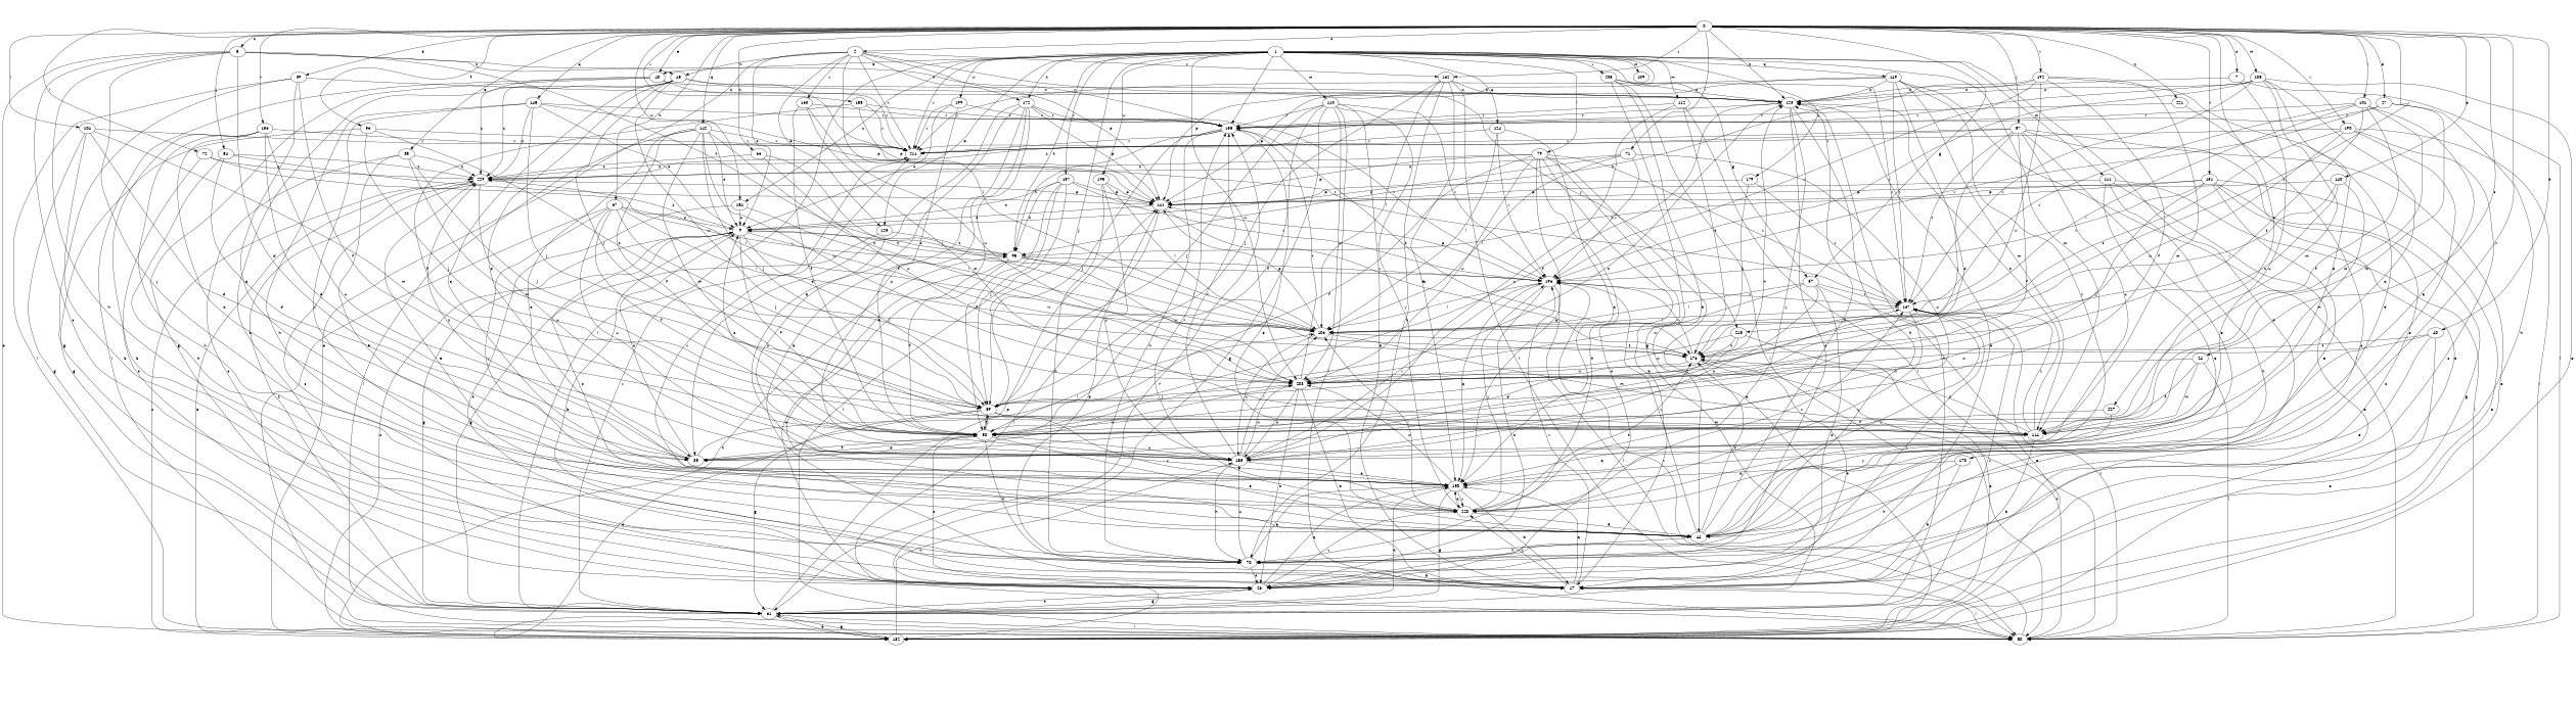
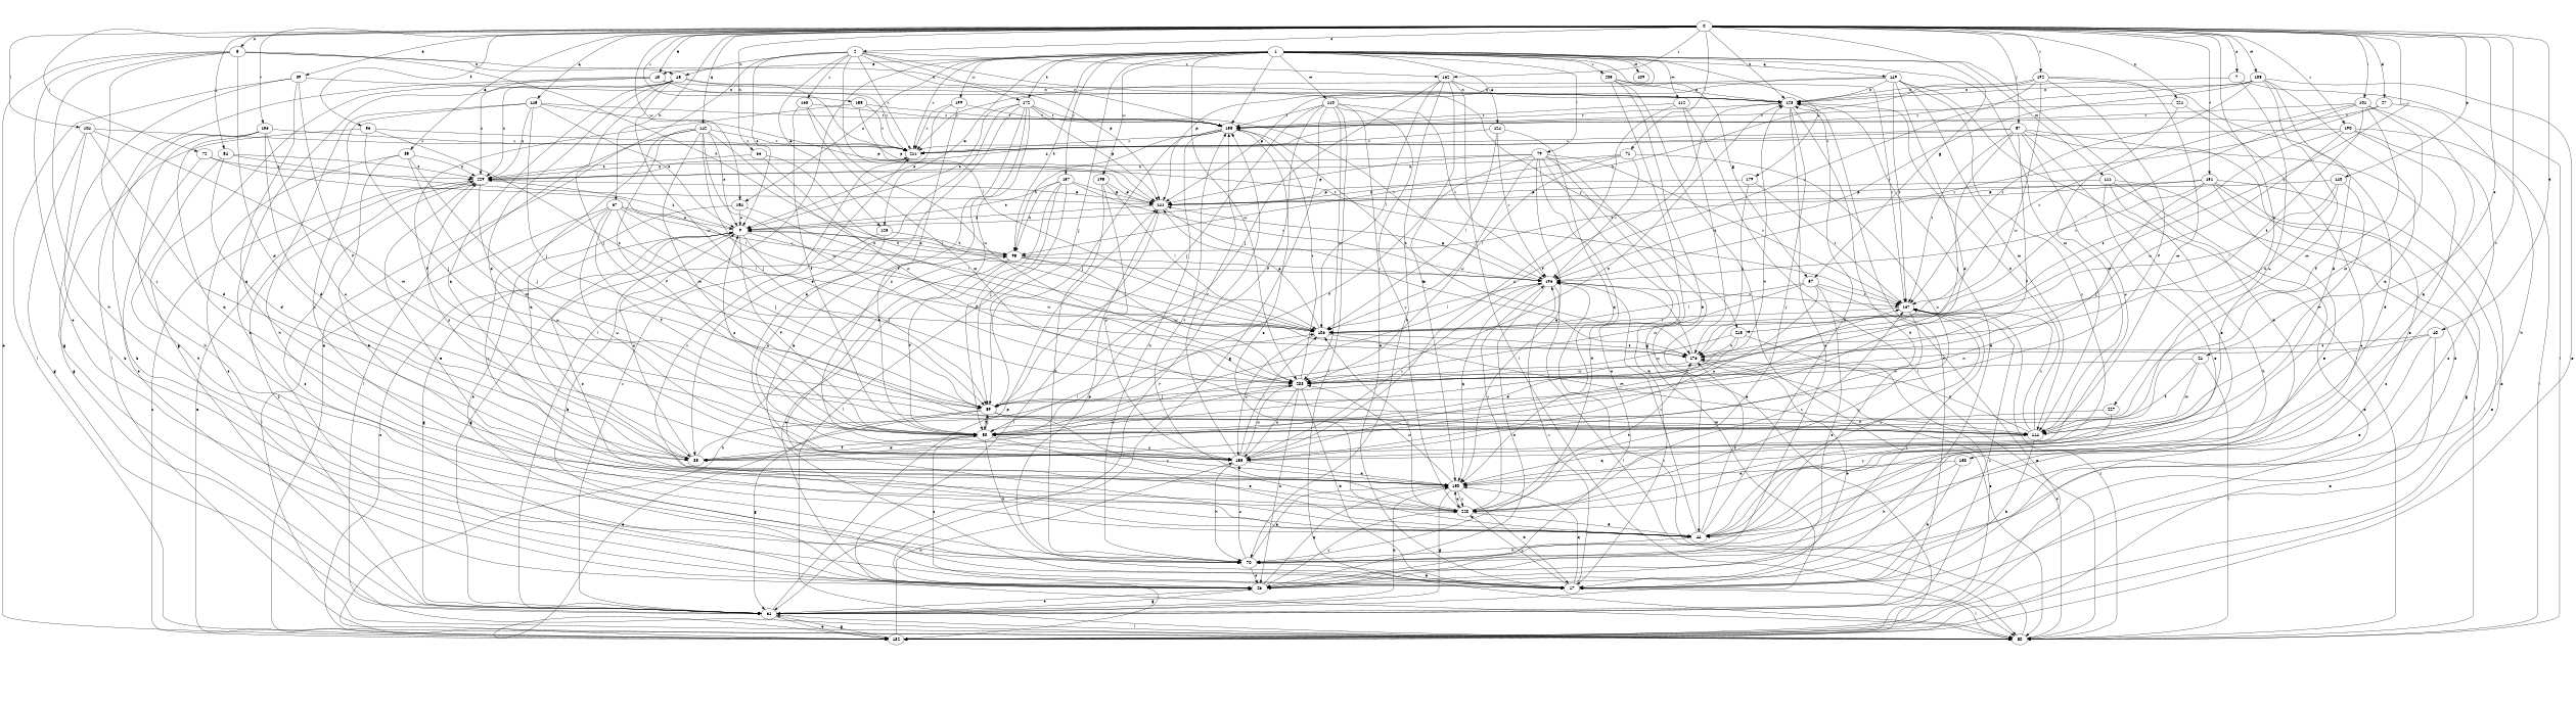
  strict digraph {
    fontname=Lato
    node [fontname=Lato]
    edge [fontname=Lato]
    0
    2
    7
    8
    24
    27
    38
    39
    40
    43
    n11 [label=56]
    57
    66
    67
    71
    72
    84
    87
    101
    104
    108
    123
    140
    142
    148
    151
-   153 [label=173]
+   153
    156
    162
    188
    190
    192
    215
    221
    227
    184
    125
    141
    172
    211
    9
    n42 [label=48]
    106
    132
    163
    80
    185
    98
    158
    26
    35
    70
    220
    114
    203
    53
    n57 [label=196]
    89
    229
    44
    61
    150
    176
    167
    17
    198
    1
    79
    109
    110
    111
    112
    124
    149
    157
    179
    199
    205
    0 -> 2 [label=a]
    0 -> 7 [label=a]
    0 -> 8 [label=a]
    0 -> 24 [label=c]
    0 -> 27 [label=d]
    0 -> 38 [label=e]
    0 -> 39 [label=e]
    0 -> 40 [label=e]
    0 -> 43 [label=e]
    0 -> n11 [label=f]
    0 -> 57 [label=g]
    0 -> 66 [label=h]
    0 -> 67 [label=h]
    0 -> 71 [label=i]
    0 -> 72 [label=i]
    0 -> 84 [label=j]
    0 -> 87 [label=j]
    0 -> 101 [label=l]
    0 -> 104 [label=l]
    0 -> 108 [label=m]
    0 -> 123 [label=n]
    0 -> 140 [label=p]
    0 -> 142 [label=q]
    0 -> 148 [label=q]
    0 -> 151 [label=r]
    0 -> 153 [label=r]
    0 -> 156 [label=r]
    0 -> 162 [label=s]
    0 -> 188 [label=v]
    0 -> 190 [label=v]
    0 -> 192 [label=v]
    0 -> 215 [label=y]
    0 -> 221 [label=z]
    0 -> 227 [label=z]
    0 -> 184 [label=w]
    2 -> 162 [label=s]
    2 -> 215 [label=y]
    2 -> 125 [label=o]
    2 -> 141 [label=p]
    2 -> 172 [label=t]
    2 -> 211 [label=x]
    2 -> 9 [label=a]
    2 -> n42 [label=h]
    2 -> 106 [label=l]
    2 -> 132 [label=o]
    2 -> 163 [label=s]
    7 -> 123 [label=n]
    7 -> 80 [label=i]
    7 -> 185 [label=u]
    8 -> n42 [label=h]
    8 -> 132 [label=o]
    8 -> 98 [label=k]
    8 -> 158 [label=r]
    8 -> 26 [label=c]
    8 -> 35 [label=d]
    8 -> 70 [label=h]
    8 -> 220 [label=y]
    24 -> 80 [label=i]
    24 -> 114 [label=m]
    24 -> 203 [label=w]
    24 -> 53 [label=f]
    27 -> 158 [label=r]
    27 -> 70 [label=h]
    27 -> n57 [label=v]
    38 -> 26 [label=c]
    38 -> 114 [label=m]
    38 -> 89 [label=j]
    38 -> 229 [label=z]
    38 -> 44 [label=e]
    39 -> 123 [label=n]
    39 -> 80 [label=i]
    39 -> 53 [label=f]
    39 -> 61 [label=g]
    39 -> 150 [label=q]
    40 -> 132 [label=o]
    40 -> 203 [label=w]
    40 -> 44 [label=e]
    40 -> 176 [label=t]
    43 -> 123 [label=n]
    43 -> 211 [label=x]
    43 -> 80 [label=i]
    43 -> 229 [label=z]
    43 -> 61 [label=g]
    n11 -> 211 [label=x]
    n11 -> 89 [label=j]
    n11 -> 61 [label=g]
    n11 -> 176 [label=t]
    57 -> 106 [label=l]
    57 -> 132 [label=o]
    57 -> 185 [label=u]
    57 -> 26 [label=c]
    57 -> 203 [label=w]
    57 -> 167 [label=s]
    66 -> 106 [label=l]
    66 -> 203 [label=w]
    66 -> 229 [label=z]
    67 -> 9 [label=a]
    67 -> 106 [label=l]
    67 -> 80 [label=i]
    67 -> 185 [label=u]
    67 -> 220 [label=y]
    67 -> 53 [label=f]
    67 -> n57 [label=v]
    67 -> 89 [label=j]
    71 -> 9 [label=a]
    71 -> 106 [label=l]
    71 -> 185 [label=u]
    71 -> n57 [label=v]
    71 -> 229 [label=z]
    72 -> 106 [label=l]
    72 -> 26 [label=c]
    72 -> 229 [label=z]
    84 -> 141 [label=p]
    84 -> 35 [label=d]
    84 -> 70 [label=h]
    84 -> 229 [label=z]
    87 -> 211 [label=x]
    87 -> 132 [label=o]
    87 -> 185 [label=u]
    87 -> 53 [label=f]
    87 -> 89 [label=j]
    87 -> 229 [label=z]
    87 -> 44 [label=e]
    87 -> 167 [label=s]
    87 -> 17 [label=b]
    101 -> 106 [label=l]
    101 -> 158 [label=r]
    101 -> 114 [label=m]
    101 -> 53 [label=f]
    101 -> 150 [label=q]
    101 -> 176 [label=t]
    101 -> 167 [label=s]
    104 -> 211 [label=x]
    104 -> 35 [label=d]
    104 -> 114 [label=m]
    104 -> 61 [label=g]
    104 -> 17 [label=b]
    108 -> 123 [label=n]
    108 -> 211 [label=x]
    108 -> 132 [label=o]
    108 -> 35 [label=d]
    108 -> 114 [label=m]
    108 -> n57 [label=v]
    108 -> 150 [label=q]
    108 -> 167 [label=s]
    123 -> 158 [label=r]
    123 -> 26 [label=c]
    123 -> 70 [label=h]
    123 -> 220 [label=y]
    123 -> 53 [label=f]
    123 -> 17 [label=b]
    140 -> 141 [label=p]
    140 -> 106 [label=l]
    140 -> 114 [label=m]
    140 -> 176 [label=t]
    142 -> 211 [label=x]
    142 -> 9 [label=a]
    142 -> 80 [label=i]
    142 -> 114 [label=m]
    142 -> 203 [label=w]
    142 -> 53 [label=f]
    142 -> 89 [label=j]
    142 -> 150 [label=q]
    142 -> 176 [label=t]
    148 -> 141 [label=p]
    148 -> 9 [label=a]
    148 -> 158 [label=r]
    148 -> 70 [label=h]
    148 -> 220 [label=y]
    148 -> 89 [label=j]
    148 -> 229 [label=z]
    151 -> 141 [label=p]
    151 -> 132 [label=o]
    151 -> 98 [label=k]
    151 -> 26 [label=c]
    151 -> n57 [label=v]
    151 -> 89 [label=j]
    151 -> 44 [label=e]
    151 -> 61 [label=g]
    153 -> 70 [label=h]
    153 -> 150 [label=q]
    153 -> 17 [label=b]
    156 -> 211 [label=x]
    156 -> 185 [label=u]
    156 -> 35 [label=d]
    156 -> 70 [label=h]
    156 -> 150 [label=q]
    156 -> 17 [label=b]
    162 -> 123 [label=n]
    162 -> 106 [label=l]
    162 -> 80 [label=i]
    162 -> 70 [label=h]
    162 -> 89 [label=j]
    162 -> 150 [label=q]
    188 -> 141 [label=p]
    188 -> 211 [label=x]
    188 -> 158 [label=r]
    188 -> 53 [label=f]
    190 -> 211 [label=x]
    190 -> 80 [label=i]
    190 -> 26 [label=c]
    190 -> 203 [label=w]
    190 -> 44 [label=e]
    190 -> 176 [label=t]
    192 -> 123 [label=n]
    192 -> 98 [label=k]
    192 -> 114 [label=m]
    192 -> 203 [label=w]
    192 -> 53 [label=f]
    192 -> n57 [label=v]
    192 -> 44 [label=e]
    215 -> 132 [label=o]
    215 -> 35 [label=d]
    215 -> 203 [label=w]
    215 -> 176 [label=t]
    221 -> 158 [label=r]
    221 -> 26 [label=c]
-   27 -> 114 [label=m]
+   221 -> 114 [label=m]
    227 -> 220 [label=y]
    227 -> 53 [label=f]
    184 -> 9 [label=a]
    184 -> 106 [label=l]
    184 -> 26 [label=c]
    125 -> 185 [label=u]
    125 -> 98 [label=k]
    125 -> 61 [label=g]
    141 -> 9 [label=a]
    141 -> 80 [label=i]
    141 -> 176 [label=t]
    172 -> 141 [label=p]
+   172 -> 9 [label=a]
    172 -> 185 [label=u]
    172 -> 158 [label=r]
    172 -> 35 [label=d]
    172 -> n57 [label=v]
    172 -> 44 [label=e]
    172 -> 150 [label=q]
    172 -> 17 [label=b]
    211 -> 229 [label=z]
    9 -> 98 [label=k]
    9 -> 203 [label=w]
    9 -> 53 [label=f]
    9 -> 89 [label=j]
    9 -> 229 [label=z]
    9 -> 61 [label=g]
    9 -> 17 [label=b]
    n42 -> 123 [label=n]
    n42 -> 26 [label=c]
    n42 -> 35 [label=d]
    n42 -> 203 [label=w]
    n42 -> 89 [label=j]
    n42 -> 229 [label=z]
    n42 -> 150 [label=q]
    n42 -> 167 [label=s]
    106 -> 141 [label=p]
    106 -> 185 [label=u]
    106 -> 114 [label=m]
    106 -> 176 [label=t]
    132 -> 9 [label=a]
    132 -> 185 [label=u]
    132 -> 98 [label=k]
    132 -> 158 [label=r]
    132 -> 229 [label=z]
    132 -> 61 [label=g]
    163 -> 158 [label=r]
    163 -> 114 [label=m]
    163 -> 203 [label=w]
    163 -> 53 [label=f]
    80 -> n57 [label=v]
    80 -> 176 [label=t]
    80 -> 167 [label=s]
    185 -> 123 [label=n]
    185 -> 106 [label=l]
    185 -> 158 [label=r]
    185 -> 70 [label=h]
    185 -> 203 [label=w]
    185 -> n57 [label=v]
    185 -> 150 [label=q]
    98 -> 9 [label=a]
    98 -> 106 [label=l]
    98 -> 26 [label=c]
    98 -> 203 [label=w]
    98 -> 53 [label=f]
    98 -> n57 [label=v]
    158 -> 211 [label=x]
    158 -> 98 [label=k]
    158 -> 70 [label=h]
    158 -> 89 [label=j]
    158 -> 44 [label=e]
    158 -> 176 [label=t]
    26 -> 220 [label=y]
    26 -> 61 [label=g]
    26 -> 150 [label=q]
    26 -> 167 [label=s]
    35 -> 9 [label=a]
    35 -> 106 [label=l]
    35 -> 203 [label=w]
    35 -> 53 [label=f]
    35 -> 229 [label=z]
    70 -> 185 [label=u]
    70 -> 26 [label=c]
    70 -> 150 [label=q]
    70 -> 17 [label=b]
    220 -> 106 [label=l]
    220 -> 158 [label=r]
    220 -> n57 [label=v]
    220 -> 44 [label=e]
    220 -> 150 [label=q]
    220 -> 176 [label=t]
    220 -> 167 [label=s]
    114 -> 123 [label=n]
    114 -> 150 [label=q]
    114 -> 176 [label=t]
    114 -> 167 [label=s]
    114 -> 17 [label=b]
    203 -> 185 [label=u]
    203 -> 158 [label=r]
    203 -> 26 [label=c]
    203 -> 89 [label=j]
    203 -> 17 [label=b]
    53 -> 123 [label=n]
    53 -> 9 [label=a]
    53 -> 185 [label=u]
    53 -> 26 [label=c]
    53 -> 35 [label=d]
    53 -> 70 [label=h]
    53 -> 89 [label=j]
    53 -> 44 [label=e]
    53 -> 167 [label=s]
    n57 -> 141 [label=p]
    n57 -> 106 [label=l]
    n57 -> 80 [label=i]
    n57 -> 26 [label=c]
    n57 -> 150 [label=q]
    n57 -> 167 [label=s]
    89 -> 132 [label=o]
    89 -> 220 [label=y]
    89 -> 114 [label=m]
    89 -> 53 [label=f]
    89 -> 61 [label=g]
    229 -> 141 [label=p]
    229 -> 132 [label=o]
    229 -> 185 [label=u]
    229 -> 26 [label=c]
    229 -> 44 [label=e]
    44 -> 123 [label=n]
    44 -> 211 [label=x]
    44 -> 9 [label=a]
    44 -> 70 [label=h]
    44 -> n57 [label=v]
    44 -> 176 [label=t]
    44 -> 167 [label=s]
    61 -> 123 [label=n]
    61 -> 141 [label=p]
    61 -> 211 [label=x]
    61 -> 132 [label=o]
    61 -> 80 [label=i]
    61 -> 26 [label=c]
    61 -> 229 [label=z]
    61 -> 150 [label=q]
    61 -> 167 [label=s]
    150 -> 220 [label=y]
    150 -> 203 [label=w]
    150 -> 61 [label=g]
    150 -> 17 [label=b]
    176 -> 203 [label=w]
    176 -> n57 [label=v]
    176 -> 17 [label=b]
    167 -> 106 [label=l]
    167 -> 220 [label=y]
    17 -> 141 [label=p]
    17 -> 80 [label=i]
    17 -> 220 [label=y]
    17 -> n57 [label=v]
    17 -> 150 [label=q]
    198 -> 141 [label=p]
    198 -> 106 [label=l]
    198 -> 185 [label=u]
    198 -> 70 [label=h]
    1 -> 43 [label=e]
    1 -> 57 [label=g]
    1 -> 184 [label=u]
    1 -> 125 [label=o]
    1 -> 141 [label=p]
    1 -> 172 [label=t]
    1 -> 211 [label=x]
    1 -> 98 [label=k]
    1 -> 158 [label=r]
    1 -> 114 [label=m]
    1 -> 203 [label=w]
    1 -> 89 [label=j]
    1 -> 61 [label=l]
    1 -> 17 [label=b]
    1 -> 198 [label=w]
    1 -> 79 [label=i]
    1 -> 109 [label=m]
    1 -> 110 [label=m]
    1 -> 111 [label=m]
    1 -> 112 [label=m]
    1 -> 124 [label=o]
    1 -> 149 [label=q]
    1 -> 157 [label=r]
    1 -> 179 [label=u]
    1 -> 199 [label=w]
    1 -> 205 [label=x]
    79 -> 141 [label=p]
    79 -> 132 [label=o]
    79 -> 26 [label=c]
    79 -> 70 [label=h]
    79 -> 203 [label=w]
    79 -> 53 [label=f]
    79 -> 229 [label=z]
    79 -> 150 [label=q]
    79 -> 167 [label=s]
    79 -> 17 [label=b]
    110 -> 80 [label=i]
    110 -> 158 [label=r]
    110 -> 220 [label=y]
    110 -> 203 [label=w]
    110 -> 53 [label=f]
    110 -> n57 [label=v]
    110 -> 89 [label=j]
    110 -> 61 [label=g]
    110 -> 17 [label=b]
    111 -> 141 [label=p]
    111 -> 132 [label=o]
    111 -> 80 [label=i]
    111 -> 70 [label=h]
    111 -> 44 [label=e]
    112 -> 80 [label=i]
    112 -> 185 [label=u]
    112 -> 158 [label=r]
    112 -> 176 [label=t]
    124 -> 211 [label=x]
    124 -> 106 [label=l]
    124 -> n57 [label=v]
    124 -> 150 [label=q]
    149 -> 123 [label=n]
    149 -> 141 [label=p]
    149 -> 211 [label=x]
    149 -> 80 [label=i]
    149 -> 35 [label=d]
    149 -> 220 [label=y]
    149 -> 114 [label=m]
    149 -> 167 [label=s]
    157 -> 141 [label=p]
    157 -> 9 [label=a]
    157 -> 80 [label=i]
    157 -> 98 [label=k]
    157 -> 53 [label=f]
    157 -> n57 [label=v]
    157 -> 89 [label=j]
    179 -> 141 [label=p]
    179 -> 176 [label=t]
    179 -> 167 [label=s]
    199 -> 211 [label=x]
    199 -> 9 [label=a]
    199 -> 158 [label=r]
    199 -> 53 [label=f]
    205 -> 123 [label=n]
    205 -> 80 [label=i]
    205 -> 44 [label=e]
    205 -> 61 [label=g]
    205 -> 167 [label=s]
  }
